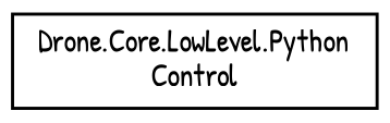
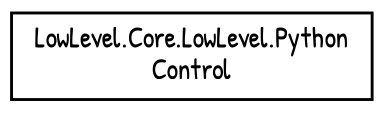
  digraph {
    rankdir=LR
    fontname="Patrick Hand"
-   n1 [color=black fillcolor=white fontname="Patrick Hand" fontsize=10 height=0.2 label="Drone.Core.LowLevel.Python\lControl" shape=record style=filled width=0.4]
+   n1 [color=black fillcolor=white fontname="Patrick Hand" fontsize=10 height=0.2 label="LowLevel.Core.LowLevel.Python\lControl" shape=record style=filled width=0.4]
  }
